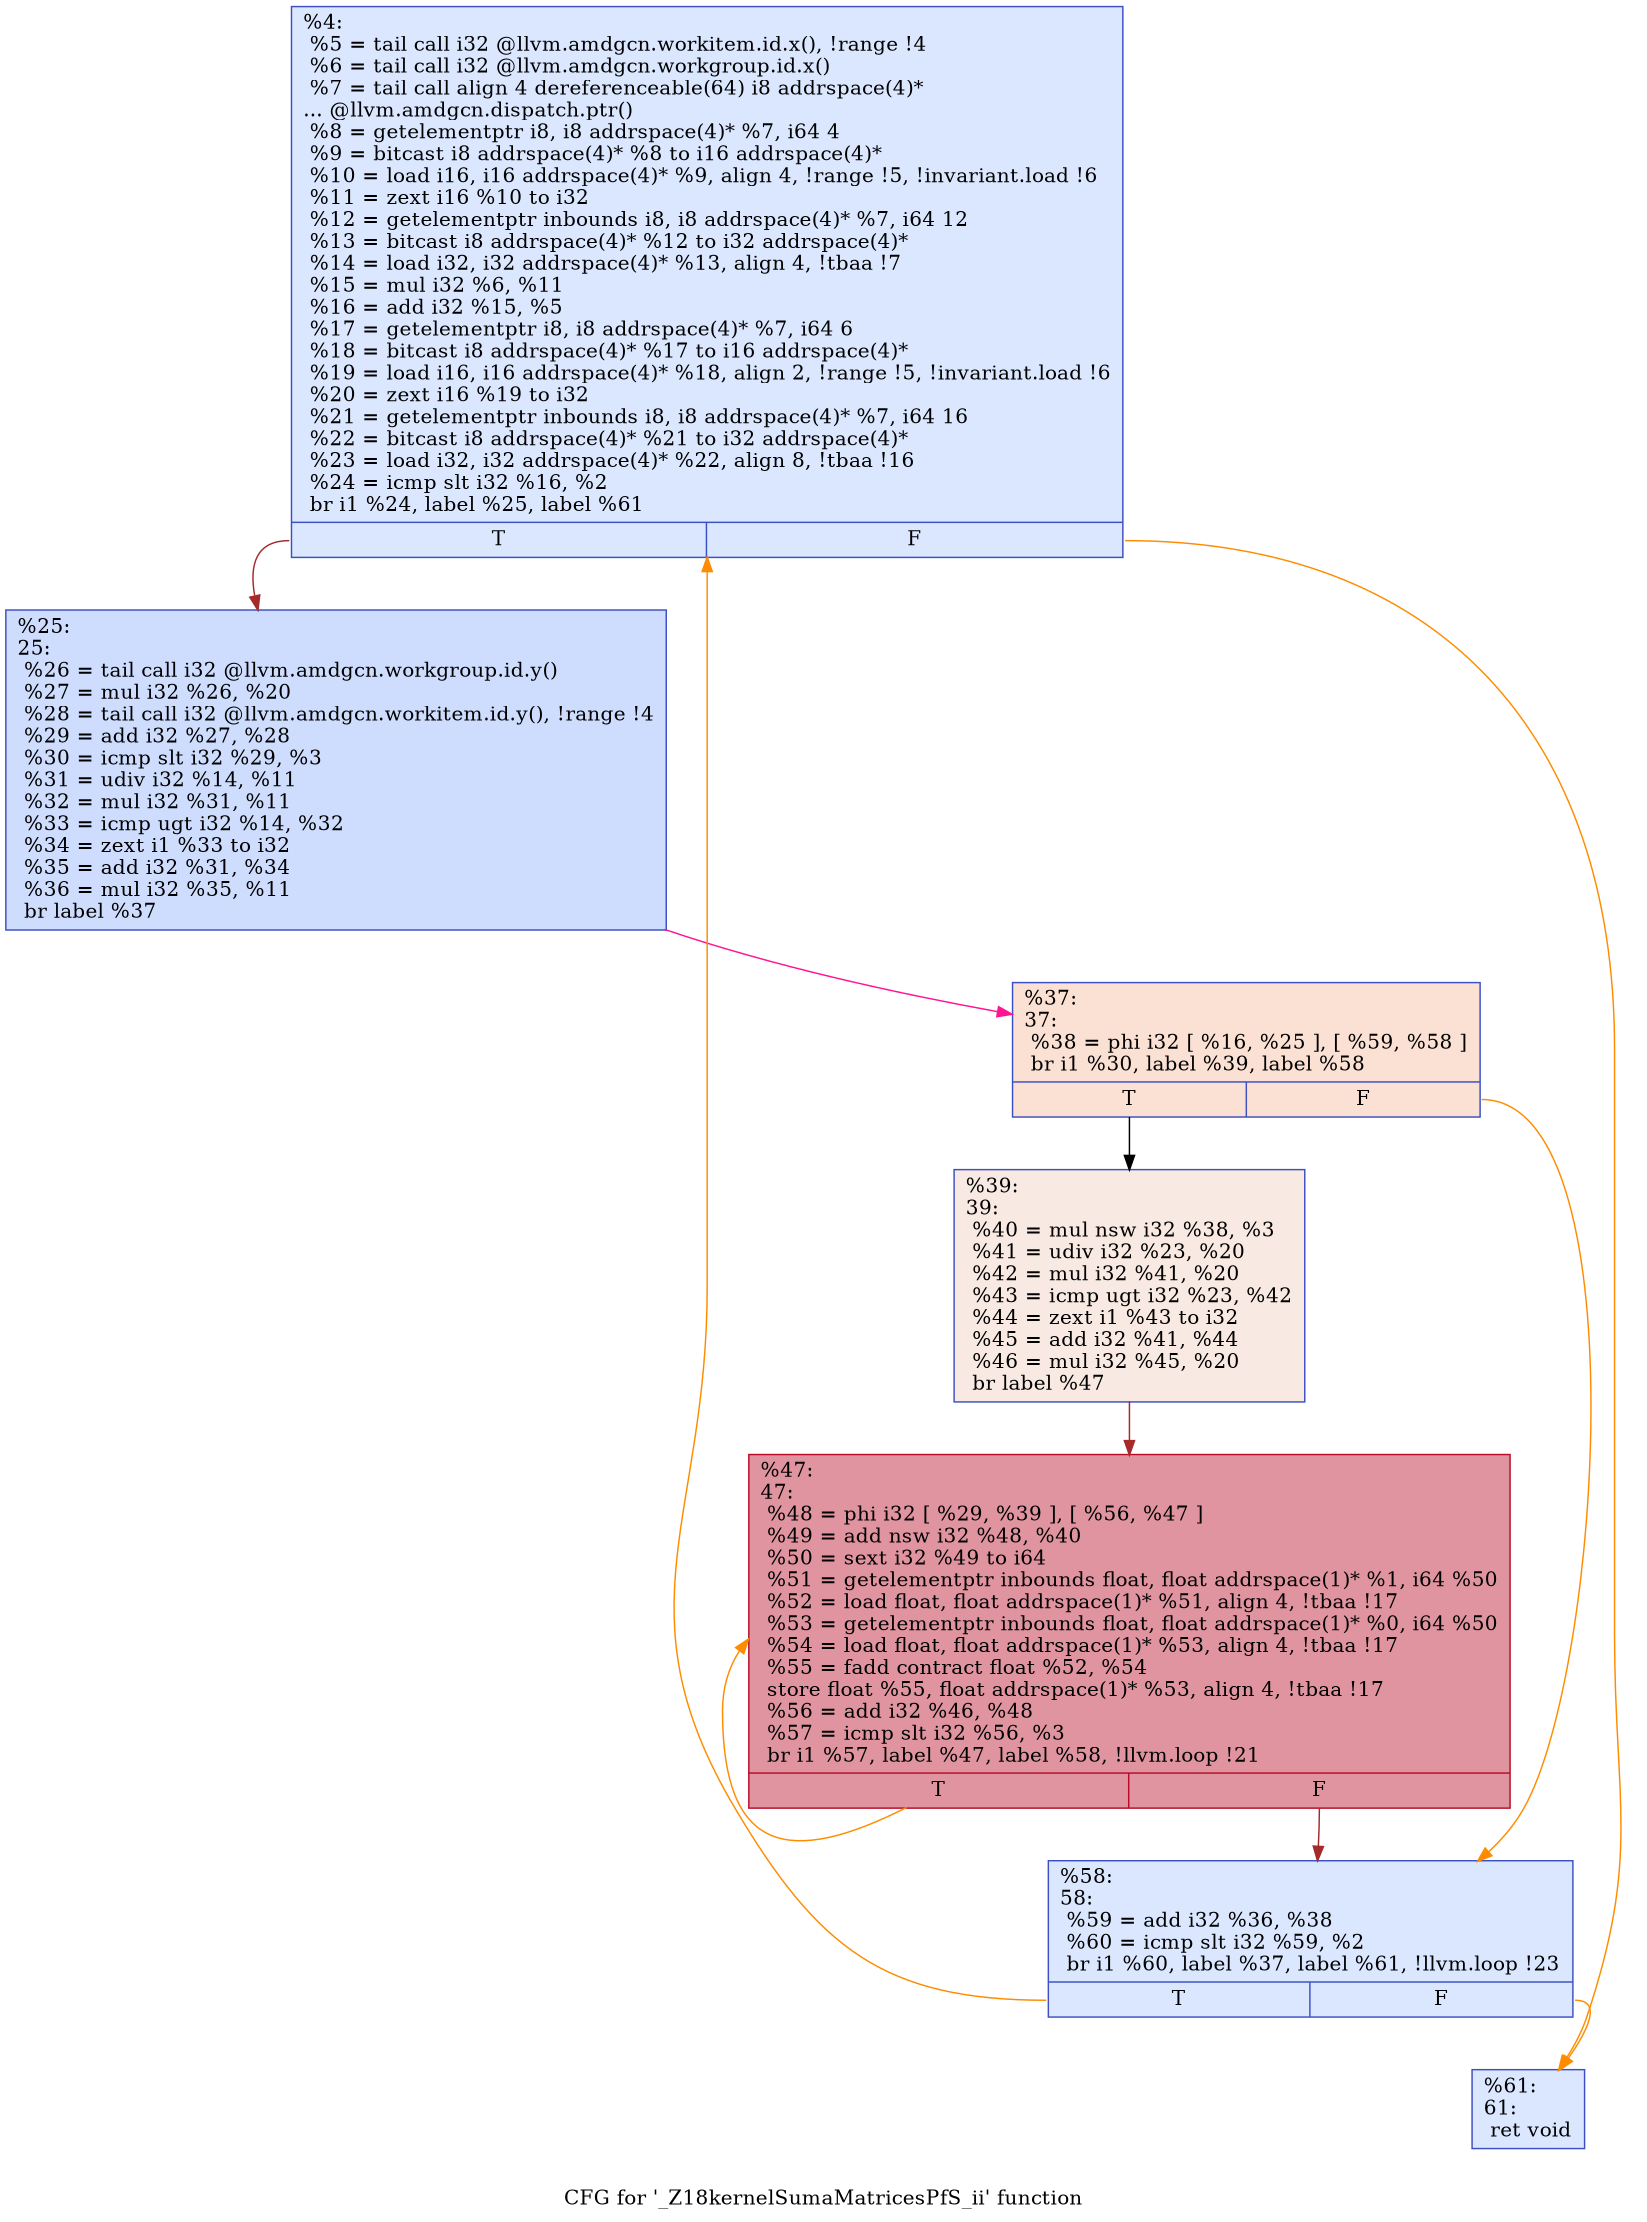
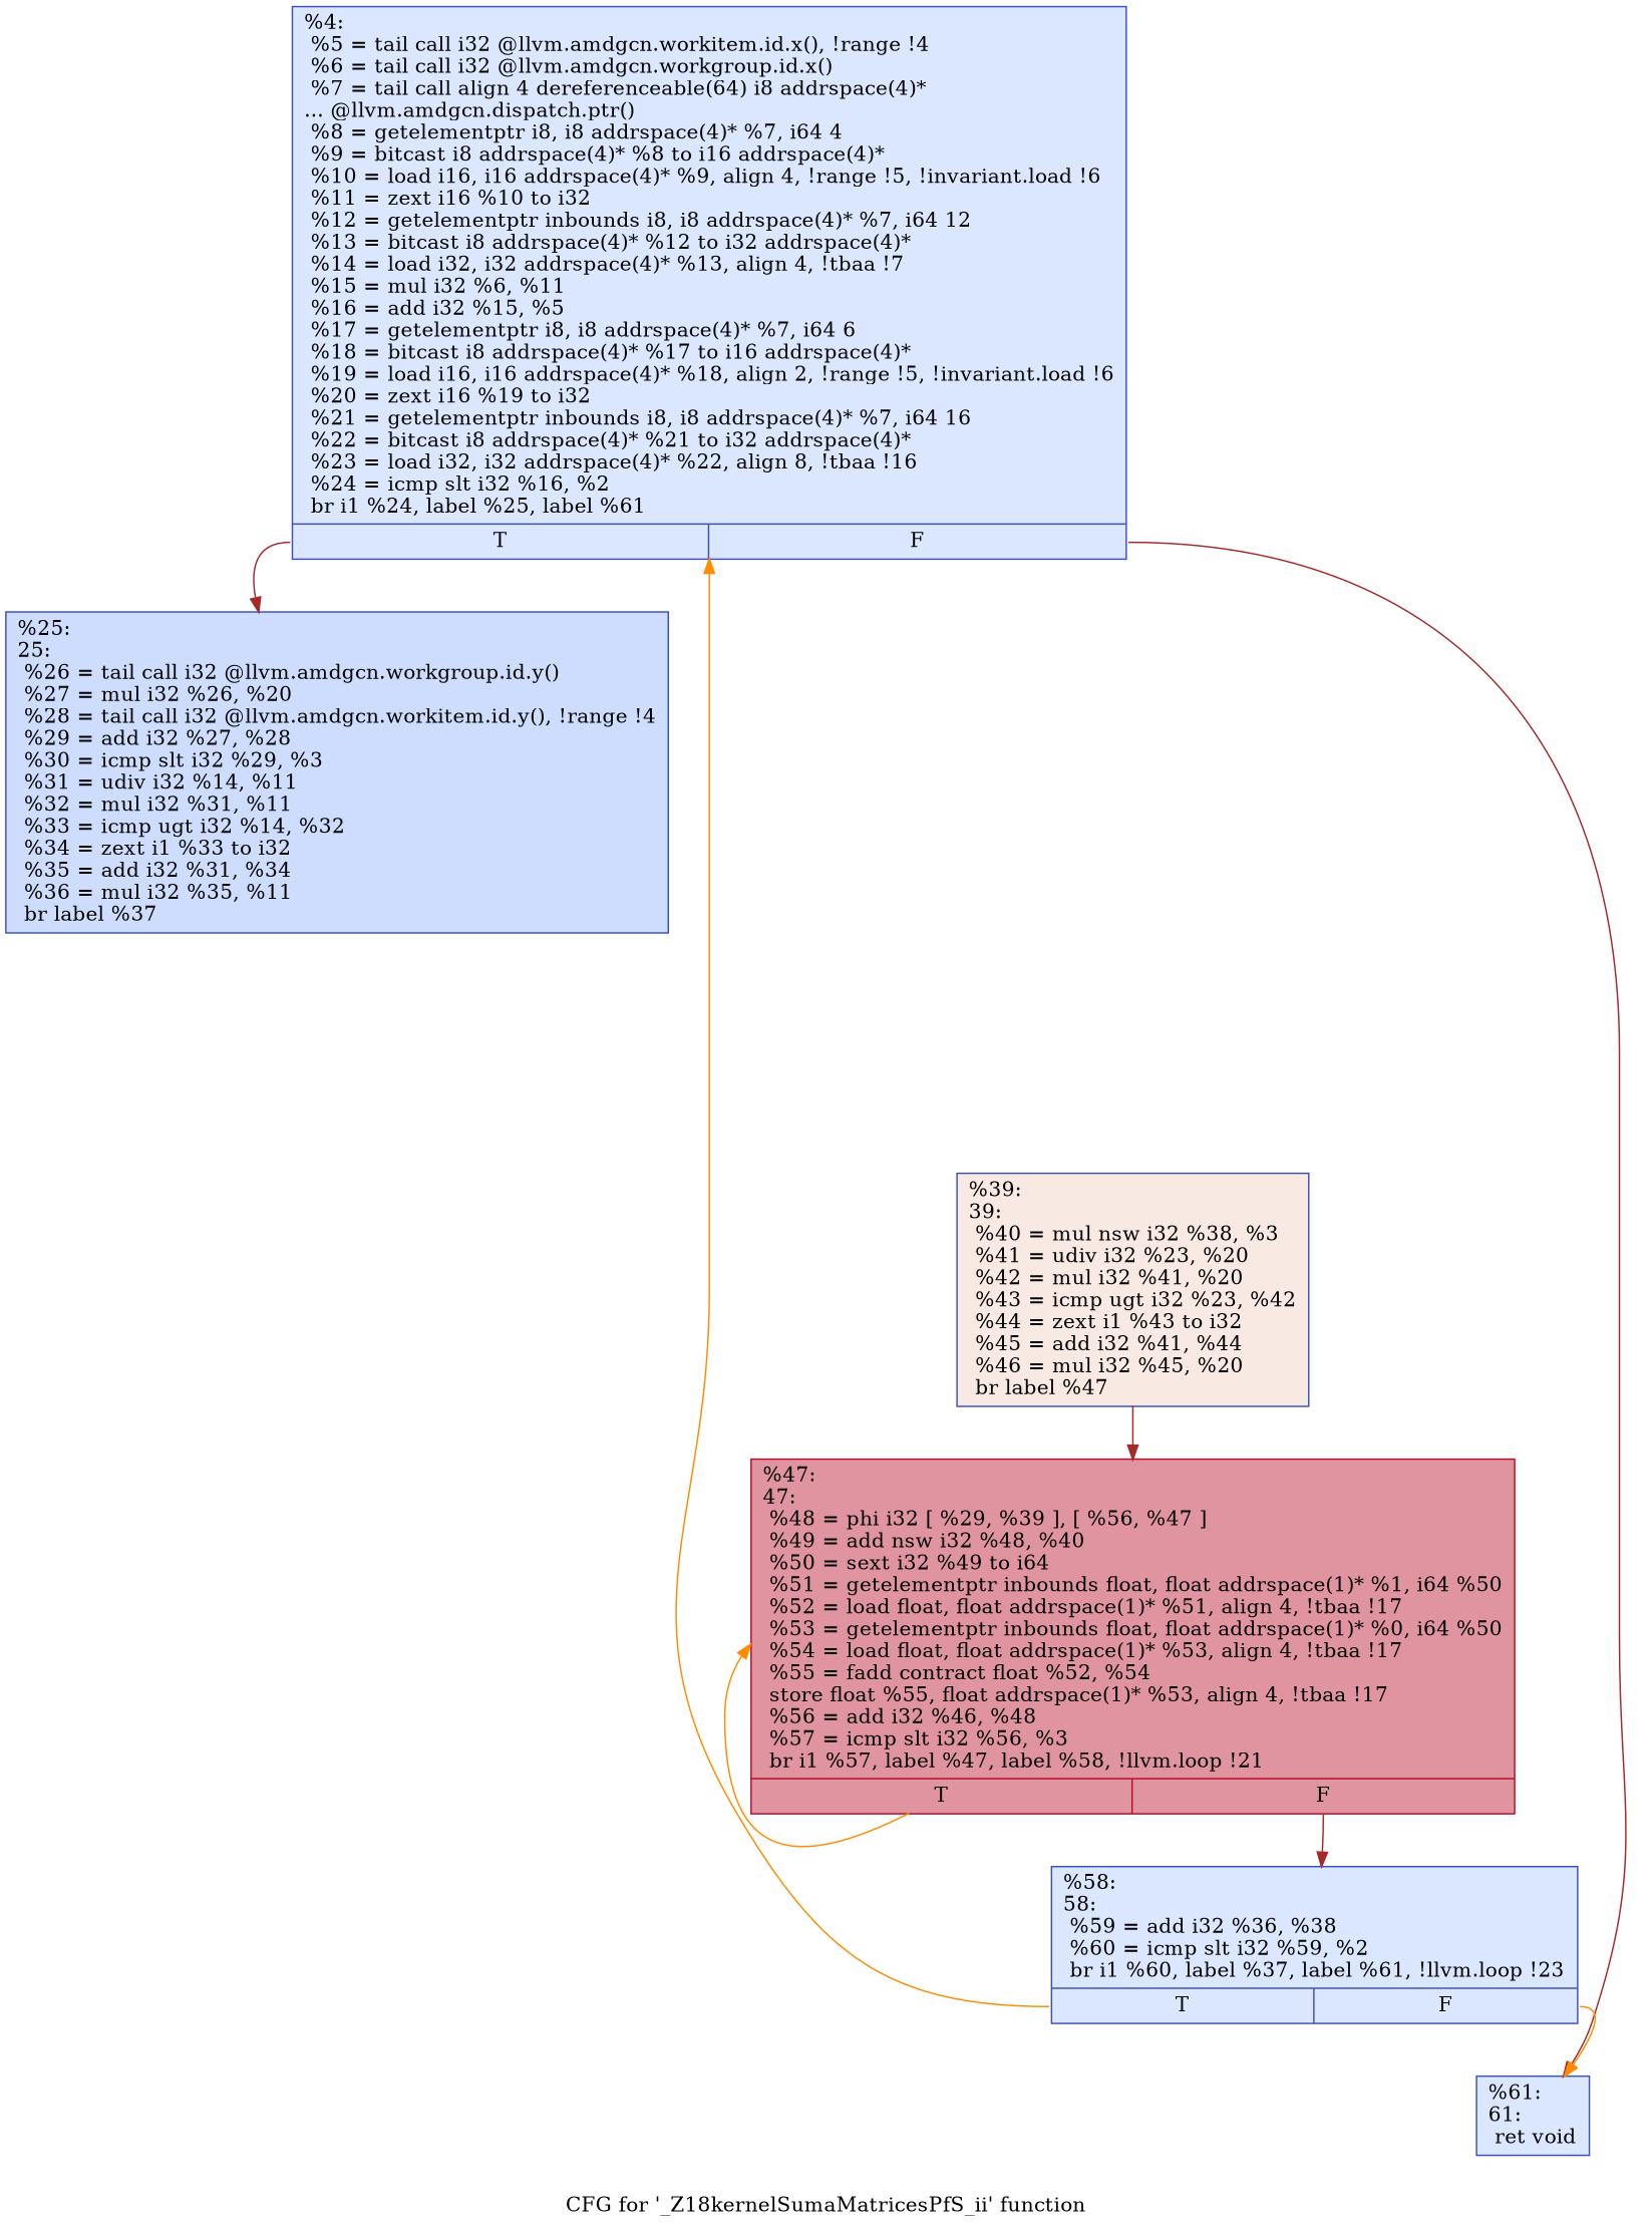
  digraph {
    label="CFG for '_Z18kernelSumaMatricesPfS_ii' function"
    node [color="#3d50c3ff" fillcolor="#abc8fd70" shape=record style=filled]
    edge [color=brown tailport=s0]
    n1 [label="{%4:\l  %5 = tail call i32 @llvm.amdgcn.workitem.id.x(), !range !4\l  %6 = tail call i32 @llvm.amdgcn.workgroup.id.x()\l  %7 = tail call align 4 dereferenceable(64) i8 addrspace(4)*\l... @llvm.amdgcn.dispatch.ptr()\l  %8 = getelementptr i8, i8 addrspace(4)* %7, i64 4\l  %9 = bitcast i8 addrspace(4)* %8 to i16 addrspace(4)*\l  %10 = load i16, i16 addrspace(4)* %9, align 4, !range !5, !invariant.load !6\l  %11 = zext i16 %10 to i32\l  %12 = getelementptr inbounds i8, i8 addrspace(4)* %7, i64 12\l  %13 = bitcast i8 addrspace(4)* %12 to i32 addrspace(4)*\l  %14 = load i32, i32 addrspace(4)* %13, align 4, !tbaa !7\l  %15 = mul i32 %6, %11\l  %16 = add i32 %15, %5\l  %17 = getelementptr i8, i8 addrspace(4)* %7, i64 6\l  %18 = bitcast i8 addrspace(4)* %17 to i16 addrspace(4)*\l  %19 = load i16, i16 addrspace(4)* %18, align 2, !range !5, !invariant.load !6\l  %20 = zext i16 %19 to i32\l  %21 = getelementptr inbounds i8, i8 addrspace(4)* %7, i64 16\l  %22 = bitcast i8 addrspace(4)* %21 to i32 addrspace(4)*\l  %23 = load i32, i32 addrspace(4)* %22, align 8, !tbaa !16\l  %24 = icmp slt i32 %16, %2\l  br i1 %24, label %25, label %61\l|{<s0>T|<s1>F}}"]
    n2 [fillcolor="#8fb1fe70" label="{%25:\l25:                                               \l  %26 = tail call i32 @llvm.amdgcn.workgroup.id.y()\l  %27 = mul i32 %26, %20\l  %28 = tail call i32 @llvm.amdgcn.workitem.id.y(), !range !4\l  %29 = add i32 %27, %28\l  %30 = icmp slt i32 %29, %3\l  %31 = udiv i32 %14, %11\l  %32 = mul i32 %31, %11\l  %33 = icmp ugt i32 %14, %32\l  %34 = zext i1 %33 to i32\l  %35 = add i32 %31, %34\l  %36 = mul i32 %35, %11\l  br label %37\l}"]
    n3 [label="{%61:\l61:                                               \l  ret void\l}"]
-   n4 [fillcolor="#f7b99e70" label="{%37:\l37:                                               \l  %38 = phi i32 [ %16, %25 ], [ %59, %58 ]\l  br i1 %30, label %39, label %58\l|{<s0>T|<s1>F}}"]
    n5 [fillcolor="#efcebd70" label="{%39:\l39:                                               \l  %40 = mul nsw i32 %38, %3\l  %41 = udiv i32 %23, %20\l  %42 = mul i32 %41, %20\l  %43 = icmp ugt i32 %23, %42\l  %44 = zext i1 %43 to i32\l  %45 = add i32 %41, %44\l  %46 = mul i32 %45, %20\l  br label %47\l}"]
    n6 [label="{%58:\l58:                                               \l  %59 = add i32 %36, %38\l  %60 = icmp slt i32 %59, %2\l  br i1 %60, label %37, label %61, !llvm.loop !23\l|{<s0>T|<s1>F}}"]
    n7 [color="#b70d28ff" fillcolor="#b70d2870" label="{%47:\l47:                                               \l  %48 = phi i32 [ %29, %39 ], [ %56, %47 ]\l  %49 = add nsw i32 %48, %40\l  %50 = sext i32 %49 to i64\l  %51 = getelementptr inbounds float, float addrspace(1)* %1, i64 %50\l  %52 = load float, float addrspace(1)* %51, align 4, !tbaa !17\l  %53 = getelementptr inbounds float, float addrspace(1)* %0, i64 %50\l  %54 = load float, float addrspace(1)* %53, align 4, !tbaa !17\l  %55 = fadd contract float %52, %54\l  store float %55, float addrspace(1)* %53, align 4, !tbaa !17\l  %56 = add i32 %46, %48\l  %57 = icmp slt i32 %56, %3\l  br i1 %57, label %47, label %58, !llvm.loop !21\l|{<s0>T|<s1>F}}"]
    n1 -> n2
-   n1 -> n3 [color=darkorange tailport=s1]
-   n2 -> n4 [color=deeppink]
-   n4 -> n5 [color=black]
-   n4 -> n6 [color=darkorange tailport=s1]
+   n1 -> n3 [tailport=s1]
    n5 -> n7
    n6 -> n1 [color=darkorange]
    n6 -> n3 [color=darkorange tailport=s1]
    n7 -> n6 [tailport=s1]
    n7 -> n7 [color=darkorange]
  }
